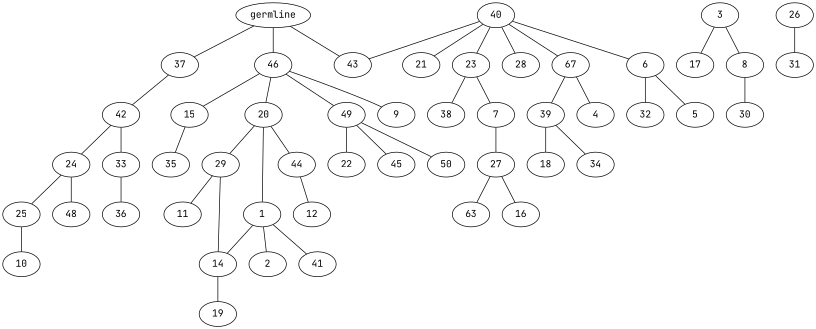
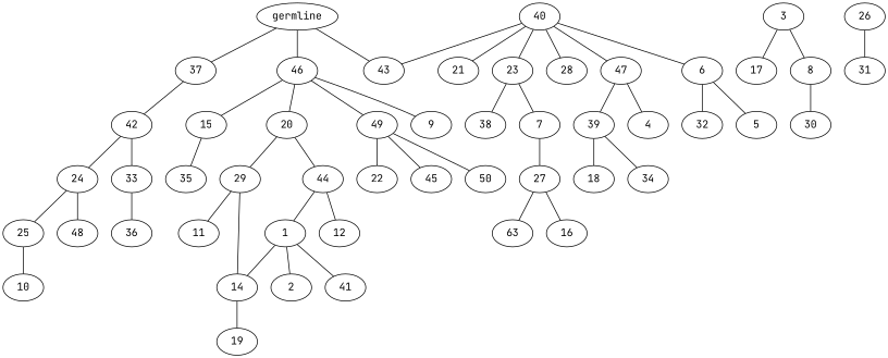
  graph {
    fontname="JetBrains Mono"
    node [fontname="JetBrains Mono"]
    edge [fontname="JetBrains Mono"]
    n1 [label=germline]
    n2 [label=37]
    n3 [label=46]
    n4 [label=43]
    n5 [label=42]
    n6 [label=40]
    n7 [label=21]
    n8 [label=23]
    n9 [label=28]
-   n10 [label=67]
+   n10 [label=47]
    n11 [label=6]
    n12 [label=15]
    n13 [label=20]
    n14 [label=49]
    n15 [label=9]
    n16 [label=24]
    n17 [label=33]
    n18 [label=25]
    n19 [label=48]
    n20 [label=36]
    n21 [label=10]
    n22 [label=38]
    n23 [label=7]
    n24 [label=39]
    n25 [label=4]
    n26 [label=32]
    n27 [label=5]
    n28 [label=27]
    n29 [label=63]
    n30 [label=16]
    n31 [label=18]
    n32 [label=34]
    n33 [label=35]
    n34 [label=29]
    n35 [label=44]
    n36 [label=3]
    n37 [label=17]
    n38 [label=8]
    n39 [label=22]
    n40 [label=45]
    n41 [label=50]
    n42 [label=11]
    n43 [label=14]
    n44 [label=1]
    n45 [label=12]
    n46 [label=19]
    n47 [label=2]
    n48 [label=41]
    n49 [label=26]
    n50 [label=31]
    n51 [label=30]
    n1 -- n2
    n1 -- n3
    n1 -- n4
    n2 -- n5
    n3 -- n12
    n3 -- n13
    n3 -- n14
    n3 -- n15
    n5 -- n16
    n5 -- n17
    n6 -- n4
    n6 -- n7
    n6 -- n8
    n6 -- n9
    n6 -- n10
    n6 -- n11
    n8 -- n22
    n8 -- n23
    n10 -- n24
    n10 -- n25
    n11 -- n26
    n11 -- n27
    n12 -- n33
    n13 -- n34
    n13 -- n35
    n14 -- n39
    n14 -- n40
    n14 -- n41
    n16 -- n18
    n16 -- n19
    n17 -- n20
    n18 -- n21
    n23 -- n28
    n24 -- n31
    n24 -- n32
    n28 -- n29
    n28 -- n30
    n34 -- n42
    n34 -- n43
-   n13 -- n44
+   n35 -- n44
    n35 -- n45
    n36 -- n37
    n36 -- n38
    n38 -- n51
    n43 -- n46
    n44 -- n43
    n44 -- n47
    n44 -- n48
    n49 -- n50
  }
